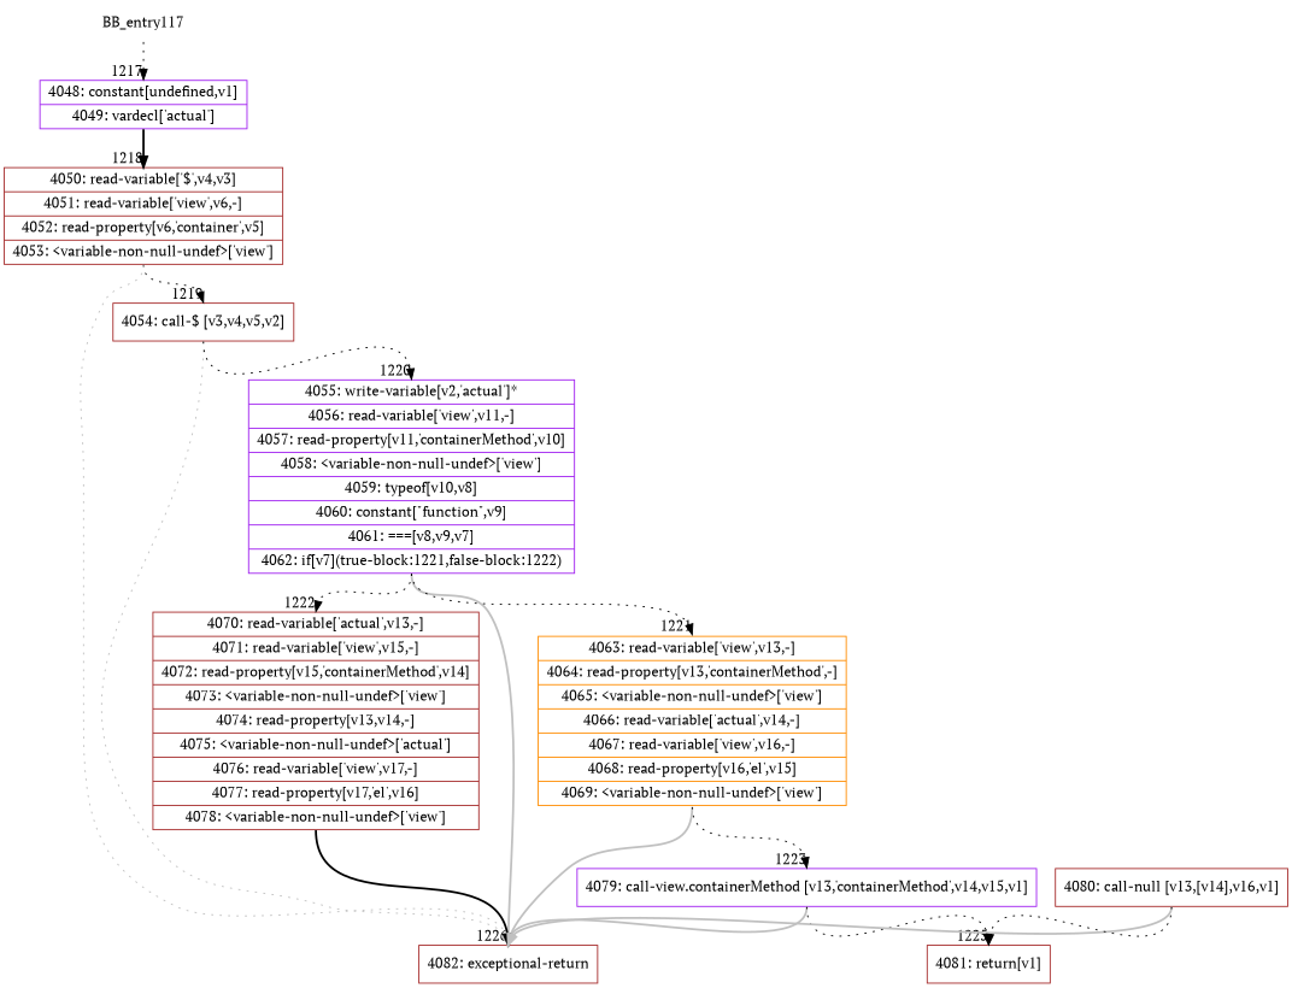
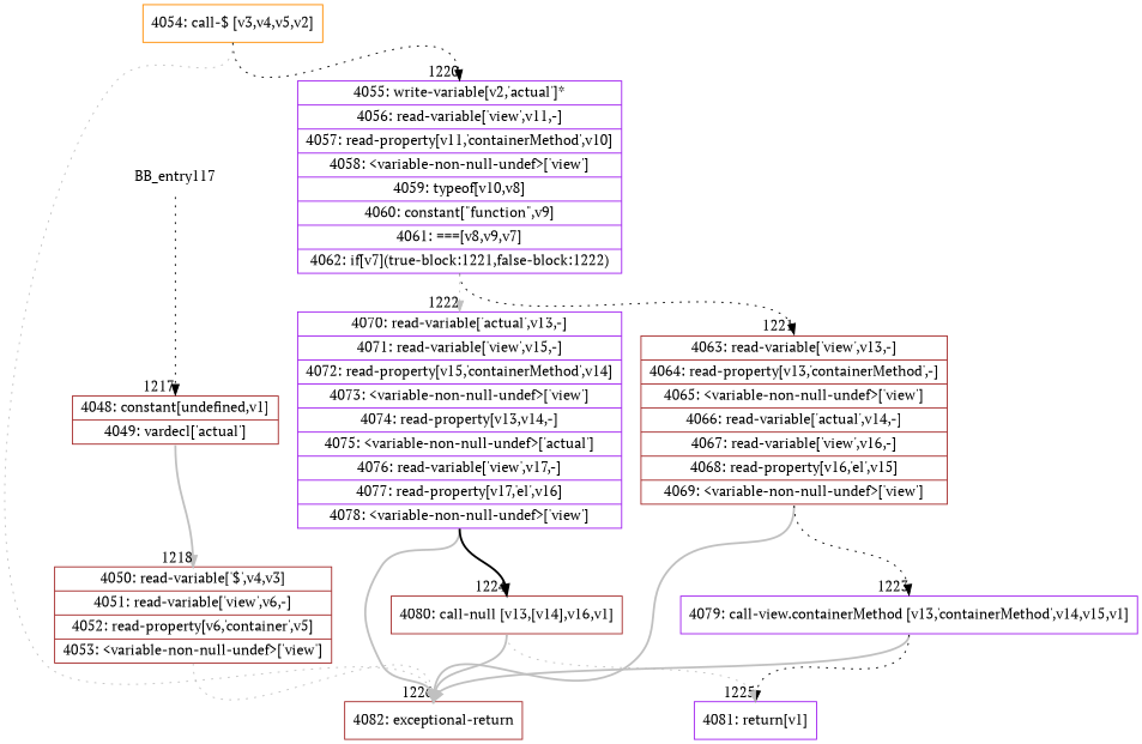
  digraph {
    fontname="PT Serif"
    rankdir=TD
    node [color=brown fontname="PT Serif" shape=record]
    edge [fontname="PT Serif" headport=n style=dotted tailport=s]
    n1 [color=darkorange label=BB_entry117 shape=none]
-   n2 [color=purple label="{4048: constant[undefined,v1]|4049: vardecl['actual']}"]
+   n2 [label="{4048: constant[undefined,v1]|4049: vardecl['actual']}"]
    n3 [label="{4050: read-variable['$',v4,v3]|4051: read-variable['view',v6,-]|4052: read-property[v6,'container',v5]|4053: \<variable-non-null-undef\>['view']}"]
-   n4 [label="{4054: call-$ [v3,v4,v5,v2]}"]
+   n4 [color=darkorange label="{4054: call-$ [v3,v4,v5,v2]}"]
    n5 [label="{4082: exceptional-return}"]
    n6 [color=purple label="{4055: write-variable[v2,'actual']*|4056: read-variable['view',v11,-]|4057: read-property[v11,'containerMethod',v10]|4058: \<variable-non-null-undef\>['view']|4059: typeof[v10,v8]|4060: constant[\"function\",v9]|4061: ===[v8,v9,v7]|4062: if[v7](true-block:1221,false-block:1222)}"]
-   n7 [color=darkorange label="{4063: read-variable['view',v13,-]|4064: read-property[v13,'containerMethod',-]|4065: \<variable-non-null-undef\>['view']|4066: read-variable['actual',v14,-]|4067: read-variable['view',v16,-]|4068: read-property[v16,'el',v15]|4069: \<variable-non-null-undef\>['view']}"]
-   n8 [label="{4070: read-variable['actual',v13,-]|4071: read-variable['view',v15,-]|4072: read-property[v15,'containerMethod',v14]|4073: \<variable-non-null-undef\>['view']|4074: read-property[v13,v14,-]|4075: \<variable-non-null-undef\>['actual']|4076: read-variable['view',v17,-]|4077: read-property[v17,'el',v16]|4078: \<variable-non-null-undef\>['view']}"]
+   n7 [label="{4063: read-variable['view',v13,-]|4064: read-property[v13,'containerMethod',-]|4065: \<variable-non-null-undef\>['view']|4066: read-variable['actual',v14,-]|4067: read-variable['view',v16,-]|4068: read-property[v16,'el',v15]|4069: \<variable-non-null-undef\>['view']}"]
+   n8 [color=purple label="{4070: read-variable['actual',v13,-]|4071: read-variable['view',v15,-]|4072: read-property[v15,'containerMethod',v14]|4073: \<variable-non-null-undef\>['view']|4074: read-property[v13,v14,-]|4075: \<variable-non-null-undef\>['actual']|4076: read-variable['view',v17,-]|4077: read-property[v17,'el',v16]|4078: \<variable-non-null-undef\>['view']}"]
    n9 [color=purple label="{4079: call-view.containerMethod [v13,'containerMethod',v14,v15,v1]}"]
    n10 [label="{4080: call-null [v13,[v14],v16,v1]}"]
-   n11 [label="{4081: return[v1]}"]
+   n11 [color=purple label="{4081: return[v1]}"]
    n1 -> n2 [headlabel="    1217"]
-   n2 -> n3 [headlabel="      1218" style=bold]
-   n3 -> n4 [headlabel="      1219"]
+   n2 -> n3 [headlabel="      1218" style=bold color=gray]
    n3 -> n5 [color=gray headlabel="      1226"]
    n4 -> n5 [color=gray]
    n4 -> n6 [headlabel="      1220"]
-   n6 -> n5 [color=gray style=bold]
    n6 -> n7 [headlabel="      1221"]
-   n6 -> n8 [headlabel="      1222"]
+   n6 -> n8 [headlabel="      1222" color=gray]
    n7 -> n5 [color=gray style=bold]
    n7 -> n9 [headlabel="      1223"]
-   n8 -> n5 [color=black style=bold]
+   n8 -> n5 [color=gray style=bold]
+   n8 -> n10 [headlabel="      1224" style=bold]
    n9 -> n5 [color=gray style=bold]
    n9 -> n11 [headlabel="      1225"]
    n10 -> n5 [color=gray style=bold]
-   n10 -> n11
+   n10 -> n11 [color=gray]
  }
